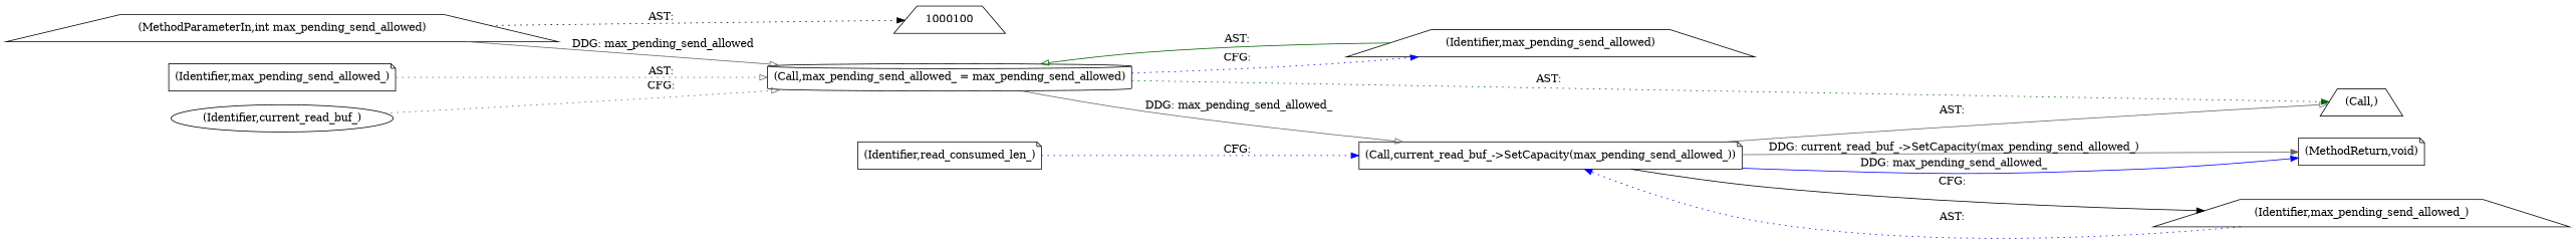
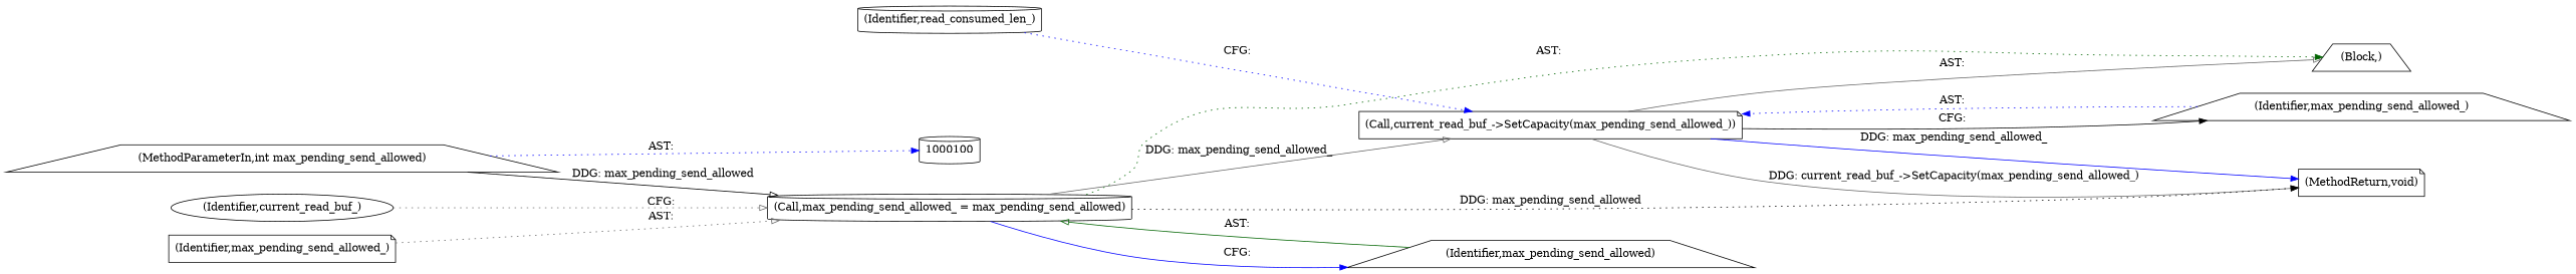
  digraph {
    rankdir=LR
    node [shape=note]
    edge [arrowhead=normal color=gray40 style=solid]
    n1 [label="(Call,current_read_buf_->SetCapacity(max_pending_send_allowed_))"]
    n2 [label="(MethodReturn,void)"]
-   n3 [label="(Call,)" shape=trapezium]
+   n3 [label="(Block,)" shape=trapezium]
    n4 [label="(Identifier,max_pending_send_allowed_)" shape=trapezium]
    n5 [label="(Call,max_pending_send_allowed_ = max_pending_send_allowed)" shape=cylinder]
    n6 [label="(Identifier,max_pending_send_allowed)" shape=trapezium]
    n7 [label="(MethodParameterIn,int max_pending_send_allowed)" shape=trapezium]
-   1000100 [shape=trapezium]
+   1000100 [shape=cylinder]
    n9 [label="(Identifier,max_pending_send_allowed_)"]
-   n10 [label="(Identifier,read_consumed_len_)"]
+   n10 [label="(Identifier,read_consumed_len_)" shape=cylinder]
    n11 [label="(Identifier,current_read_buf_)" shape=ellipse]
    n1 -> n2 [label="DDG: current_read_buf_->SetCapacity(max_pending_send_allowed_)"]
    n1 -> n2 [color=blue label="DDG: max_pending_send_allowed_"]
    n1 -> n3 [arrowhead=onormal label="AST: "]
    n1 -> n4 [color=black label="CFG: "]
    n4 -> n1 [color=blue label="AST: " style=dotted]
    n5 -> n1 [arrowhead=onormal label="DDG: max_pending_send_allowed_"]
+   n5 -> n2 [color=black label="DDG: max_pending_send_allowed" style=dotted]
    n5 -> n3 [color=darkgreen label="AST: " style=dotted]
-   n5 -> n6 [color=blue label="CFG: " style=dotted]
+   n5 -> n6 [color=blue label="CFG: "]
    n6 -> n5 [arrowhead=onormal color=darkgreen label="AST: "]
-   n7 -> n5 [arrowhead=onormal label="DDG: max_pending_send_allowed"]
-   n7 -> 1000100 [color=black label="AST: " style=dotted]
+   n7 -> n5 [arrowhead=onormal color=black label="DDG: max_pending_send_allowed"]
+   n7 -> 1000100 [color=blue label="AST: " style=dotted]
    n9 -> n5 [arrowhead=onormal label="AST: " style=dotted]
    n10 -> n1 [color=blue label="CFG: " style=dotted]
    n11 -> n5 [arrowhead=onormal label="CFG: " style=dotted]
  }
